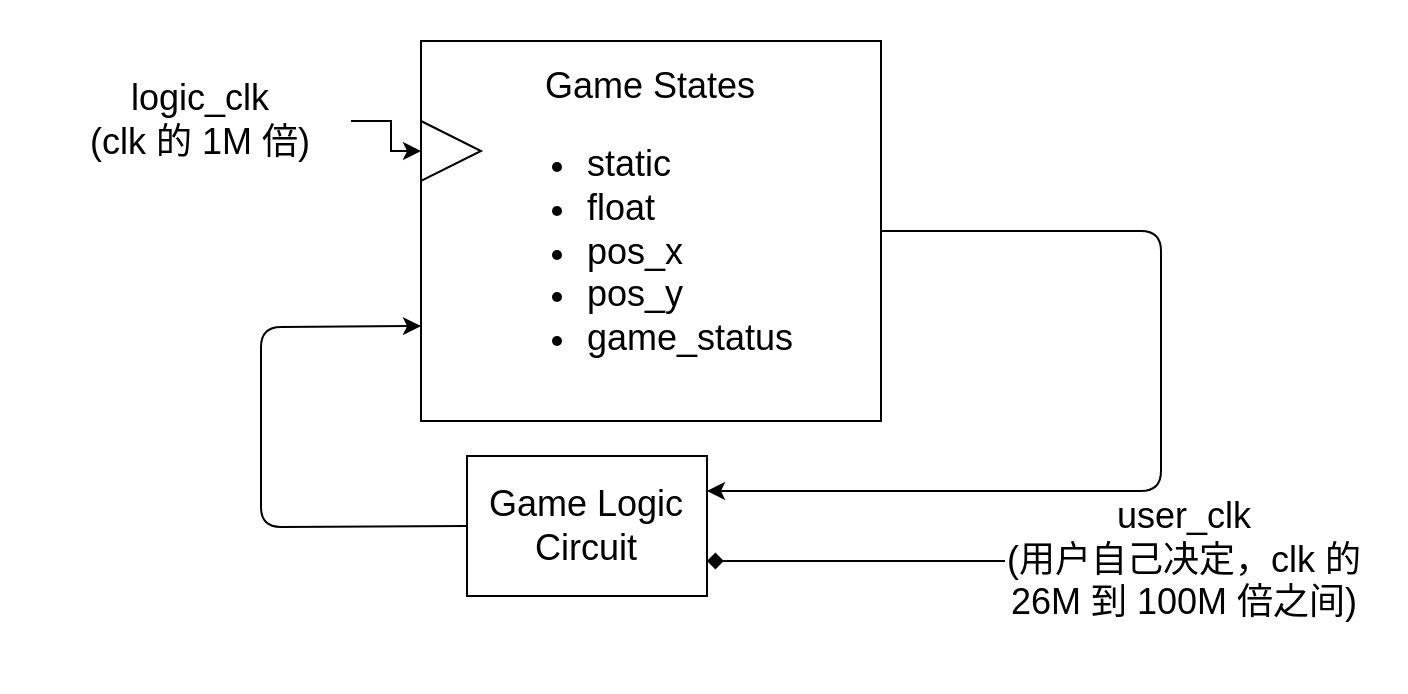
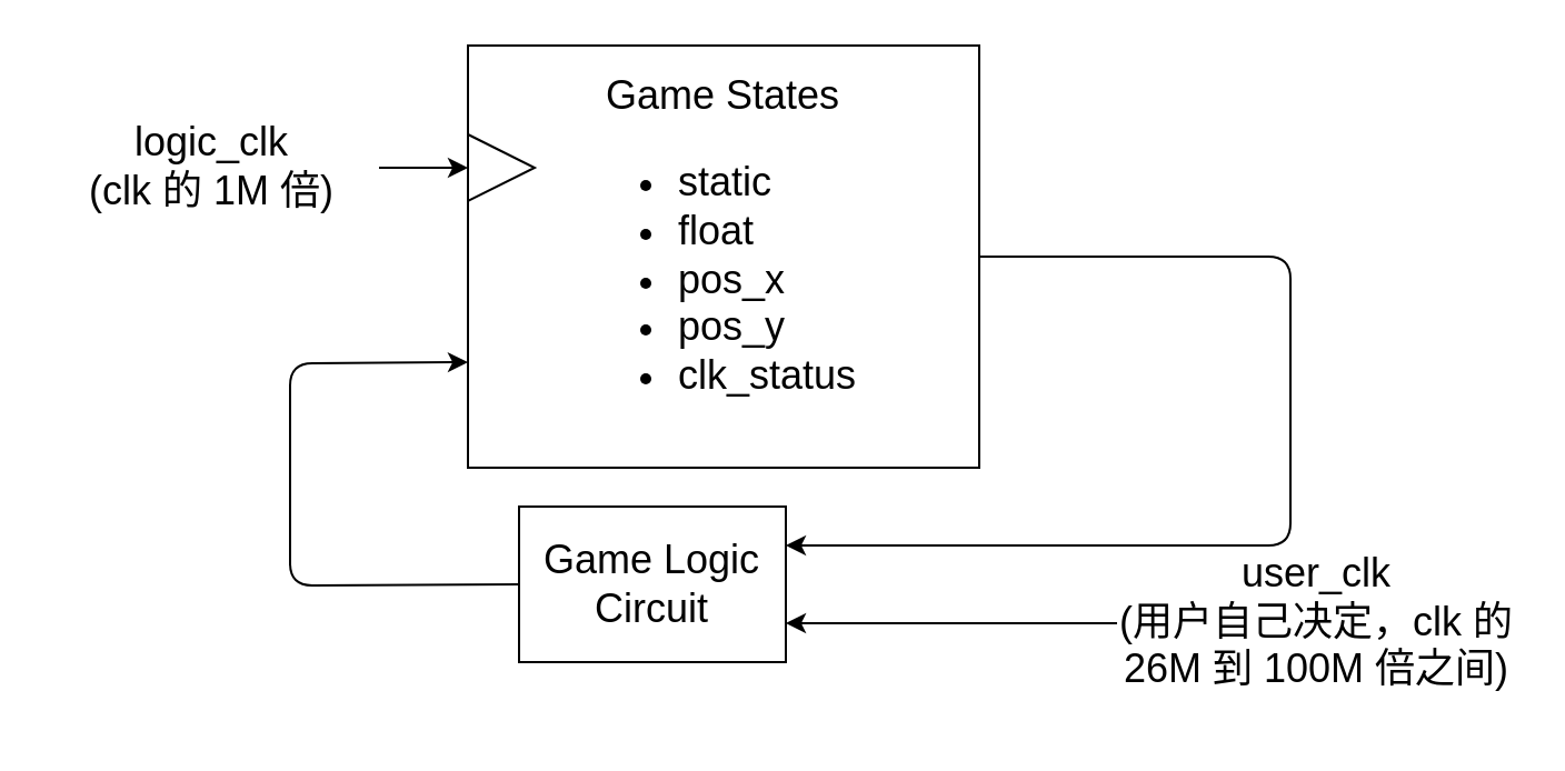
  <mxCell id="0" />
  <mxCell id="1" parent="0" />
- <mxCell id="2" value="&lt;span style=&quot;font-size: 18px&quot;&gt;Game States&lt;/span&gt;&lt;br style=&quot;font-size: 18px&quot;&gt;&lt;ul style=&quot;font-size: 18px&quot;&gt;&lt;li style=&quot;text-align: left&quot;&gt;static&lt;/li&gt;&lt;li style=&quot;text-align: left&quot;&gt;float&lt;/li&gt;&lt;li style=&quot;text-align: left&quot;&gt;pos_x&lt;/li&gt;&lt;li style=&quot;text-align: left&quot;&gt;pos_y&lt;/li&gt;&lt;li style=&quot;text-align: left&quot;&gt;game_status&lt;/li&gt;&lt;/ul&gt;" style="rounded=0;whiteSpace=wrap;html=1;" vertex="1" parent="1"><mxGeometry x="210" y="20" width="230" height="190" as="geometry" /></mxCell>
+ <mxCell id="2" value="&lt;span style=&quot;font-size: 18px&quot;&gt;Game States&lt;/span&gt;&lt;br style=&quot;font-size: 18px&quot;&gt;&lt;ul style=&quot;font-size: 18px&quot;&gt;&lt;li style=&quot;text-align: left&quot;&gt;static&lt;/li&gt;&lt;li style=&quot;text-align: left&quot;&gt;float&lt;/li&gt;&lt;li style=&quot;text-align: left&quot;&gt;pos_x&lt;/li&gt;&lt;li style=&quot;text-align: left&quot;&gt;pos_y&lt;/li&gt;&lt;li style=&quot;text-align: left&quot;&gt;clk_status&lt;/li&gt;&lt;/ul&gt;" style="rounded=0;whiteSpace=wrap;html=1;" vertex="1" parent="1"><mxGeometry x="210" y="20" width="230" height="190" as="geometry" /></mxCell>
  <mxCell id="3" value="Game Logic Circuit" style="rounded=0;whiteSpace=wrap;html=1;fontSize=18;align=center;" vertex="1" parent="1"><mxGeometry x="233" y="227.5" width="120" height="70" as="geometry" /></mxCell>
  <mxCell id="4" value="" style="triangle;whiteSpace=wrap;html=1;fontSize=18;align=center;" vertex="1" parent="1"><mxGeometry x="210" y="60" width="30" height="30" as="geometry" /></mxCell>
  <mxCell id="5" style="edgeStyle=orthogonalEdgeStyle;rounded=0;orthogonalLoop=1;jettySize=auto;html=1;entryX=0;entryY=0.5;entryDx=0;entryDy=0;fontSize=18;" edge="1" parent="1" source="6" target="4"><mxGeometry relative="1" as="geometry" /></mxCell>
- <mxCell id="6" value="logic_clk&lt;br&gt;(clk 的 1M 倍)" style="text;html=1;strokeColor=none;fillColor=none;align=center;verticalAlign=middle;whiteSpace=wrap;rounded=0;fontSize=18;" vertex="1" parent="1"><mxGeometry x="25" y="37.5" width="150" height="45" as="geometry" /></mxCell>
+ <mxCell id="6" value="logic_clk&lt;br&gt;(clk 的 1M 倍)" style="text;html=1;strokeColor=none;fillColor=none;align=center;verticalAlign=middle;whiteSpace=wrap;rounded=0;fontSize=18;" vertex="1" parent="1"><mxGeometry x="20" y="52.5" width="150" height="45" as="geometry" /></mxCell>
  <mxCell id="7" value="" style="endArrow=classic;html=1;fontSize=18;exitX=0;exitY=0.5;exitDx=0;exitDy=0;entryX=0;entryY=0.75;entryDx=0;entryDy=0;" edge="1" parent="1" source="3" target="2"><mxGeometry width="50" height="50" relative="1" as="geometry"><mxPoint x="30" y="270" as="sourcePoint" /><mxPoint x="80" y="220" as="targetPoint" /><Array as="points"><mxPoint x="130" y="263" /><mxPoint x="130" y="163" /></Array></mxGeometry></mxCell>
  <mxCell id="8" value="" style="endArrow=classic;html=1;fontSize=18;exitX=1;exitY=0.5;exitDx=0;exitDy=0;entryX=1;entryY=0.25;entryDx=0;entryDy=0;" edge="1" parent="1" source="2" target="3"><mxGeometry width="50" height="50" relative="1" as="geometry"><mxPoint x="500" y="160" as="sourcePoint" /><mxPoint x="550" y="110" as="targetPoint" /><Array as="points"><mxPoint x="580" y="115" /><mxPoint x="580" y="245" /></Array></mxGeometry></mxCell>
- <mxCell id="9" style="edgeStyle=orthogonalEdgeStyle;rounded=0;orthogonalLoop=1;jettySize=auto;html=1;entryX=1;entryY=0.75;entryDx=0;entryDy=0;fontSize=18;curved=1;endArrow=diamond;" edge="1" parent="1" source="10" target="3"><mxGeometry relative="1" as="geometry" /></mxCell>
+ <mxCell id="9" style="edgeStyle=orthogonalEdgeStyle;rounded=0;orthogonalLoop=1;jettySize=auto;html=1;entryX=1;entryY=0.75;entryDx=0;entryDy=0;fontSize=18;curved=1;" edge="1" parent="1" source="10" target="3"><mxGeometry relative="1" as="geometry" /></mxCell>
  <mxCell id="10" value="user_clk&lt;br&gt;(用户自己决定，clk 的 26M 到 100M 倍之间)" style="text;html=1;strokeColor=none;fillColor=none;align=center;verticalAlign=middle;whiteSpace=wrap;rounded=0;fontSize=18;" vertex="1" parent="1"><mxGeometry x="502" y="235" width="180" height="90" as="geometry" /></mxCell>
